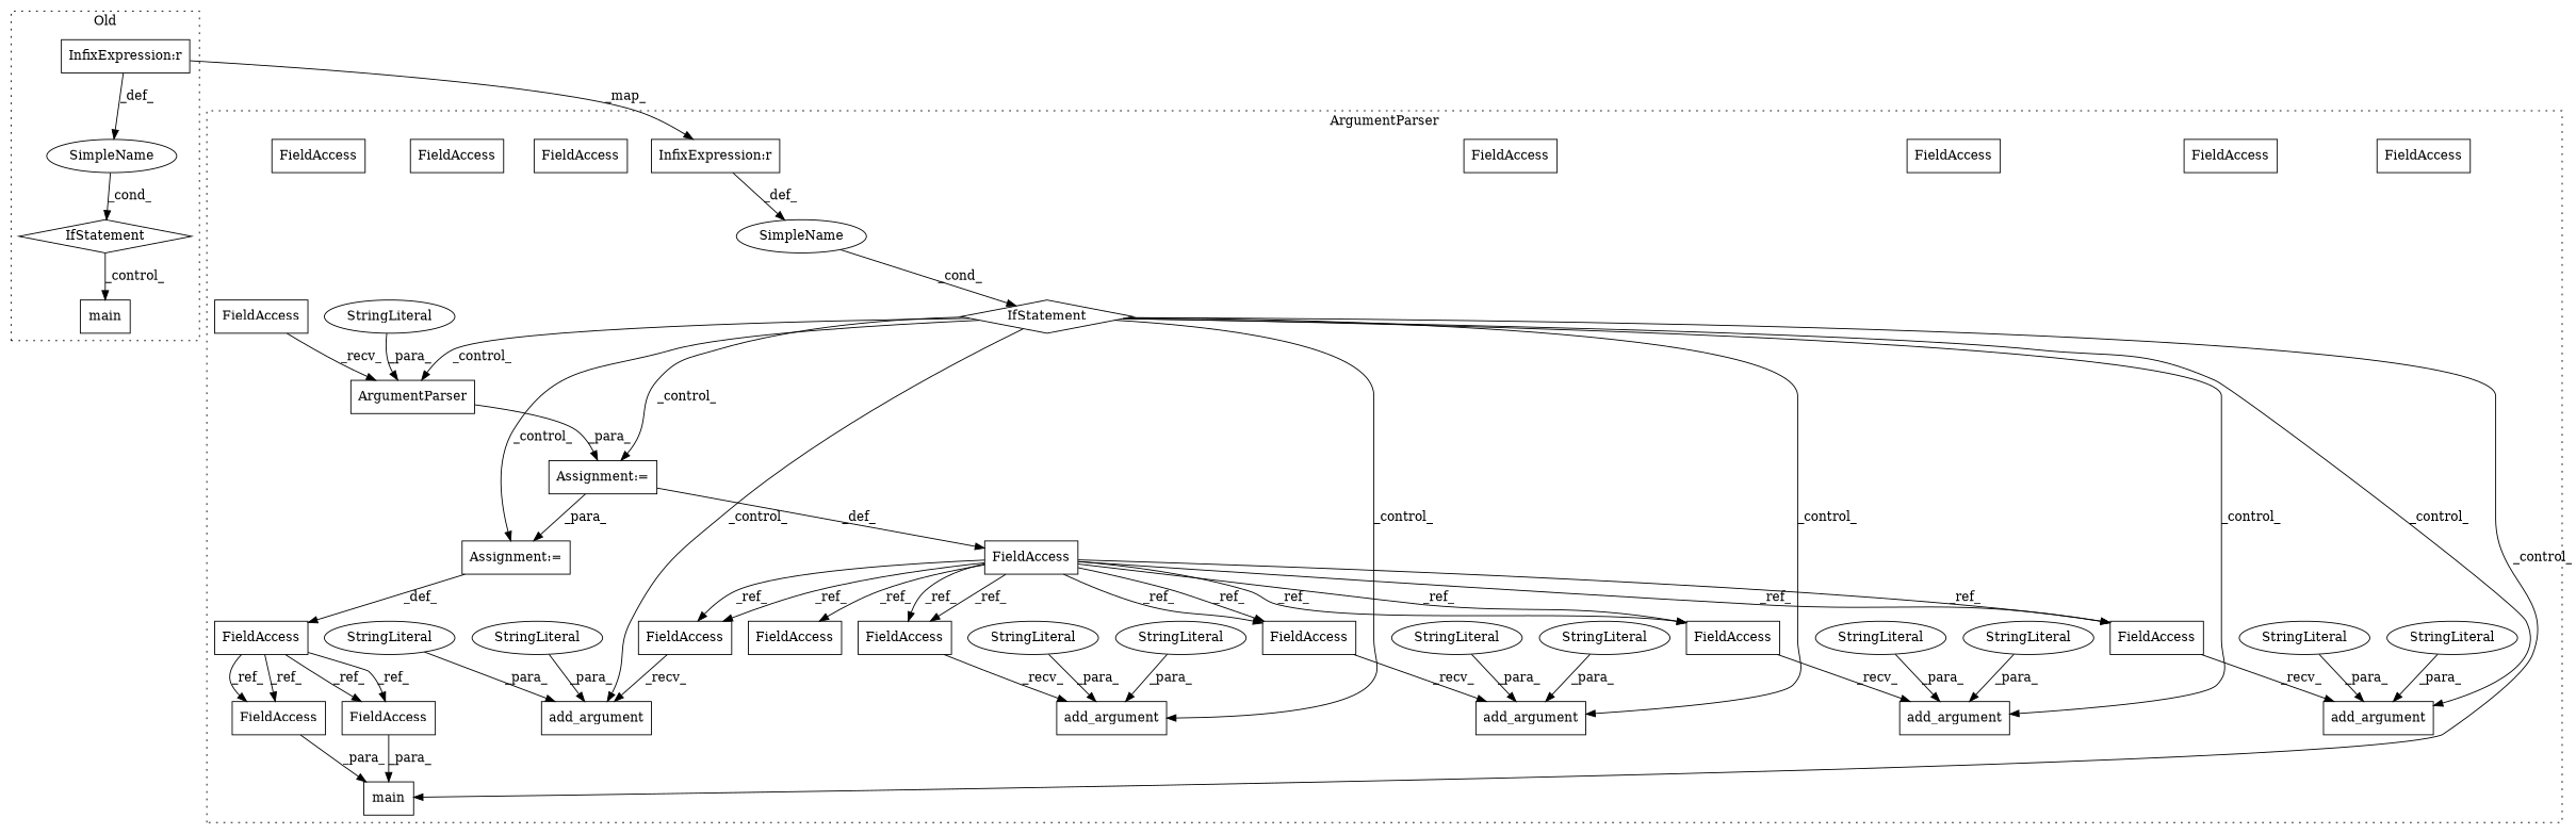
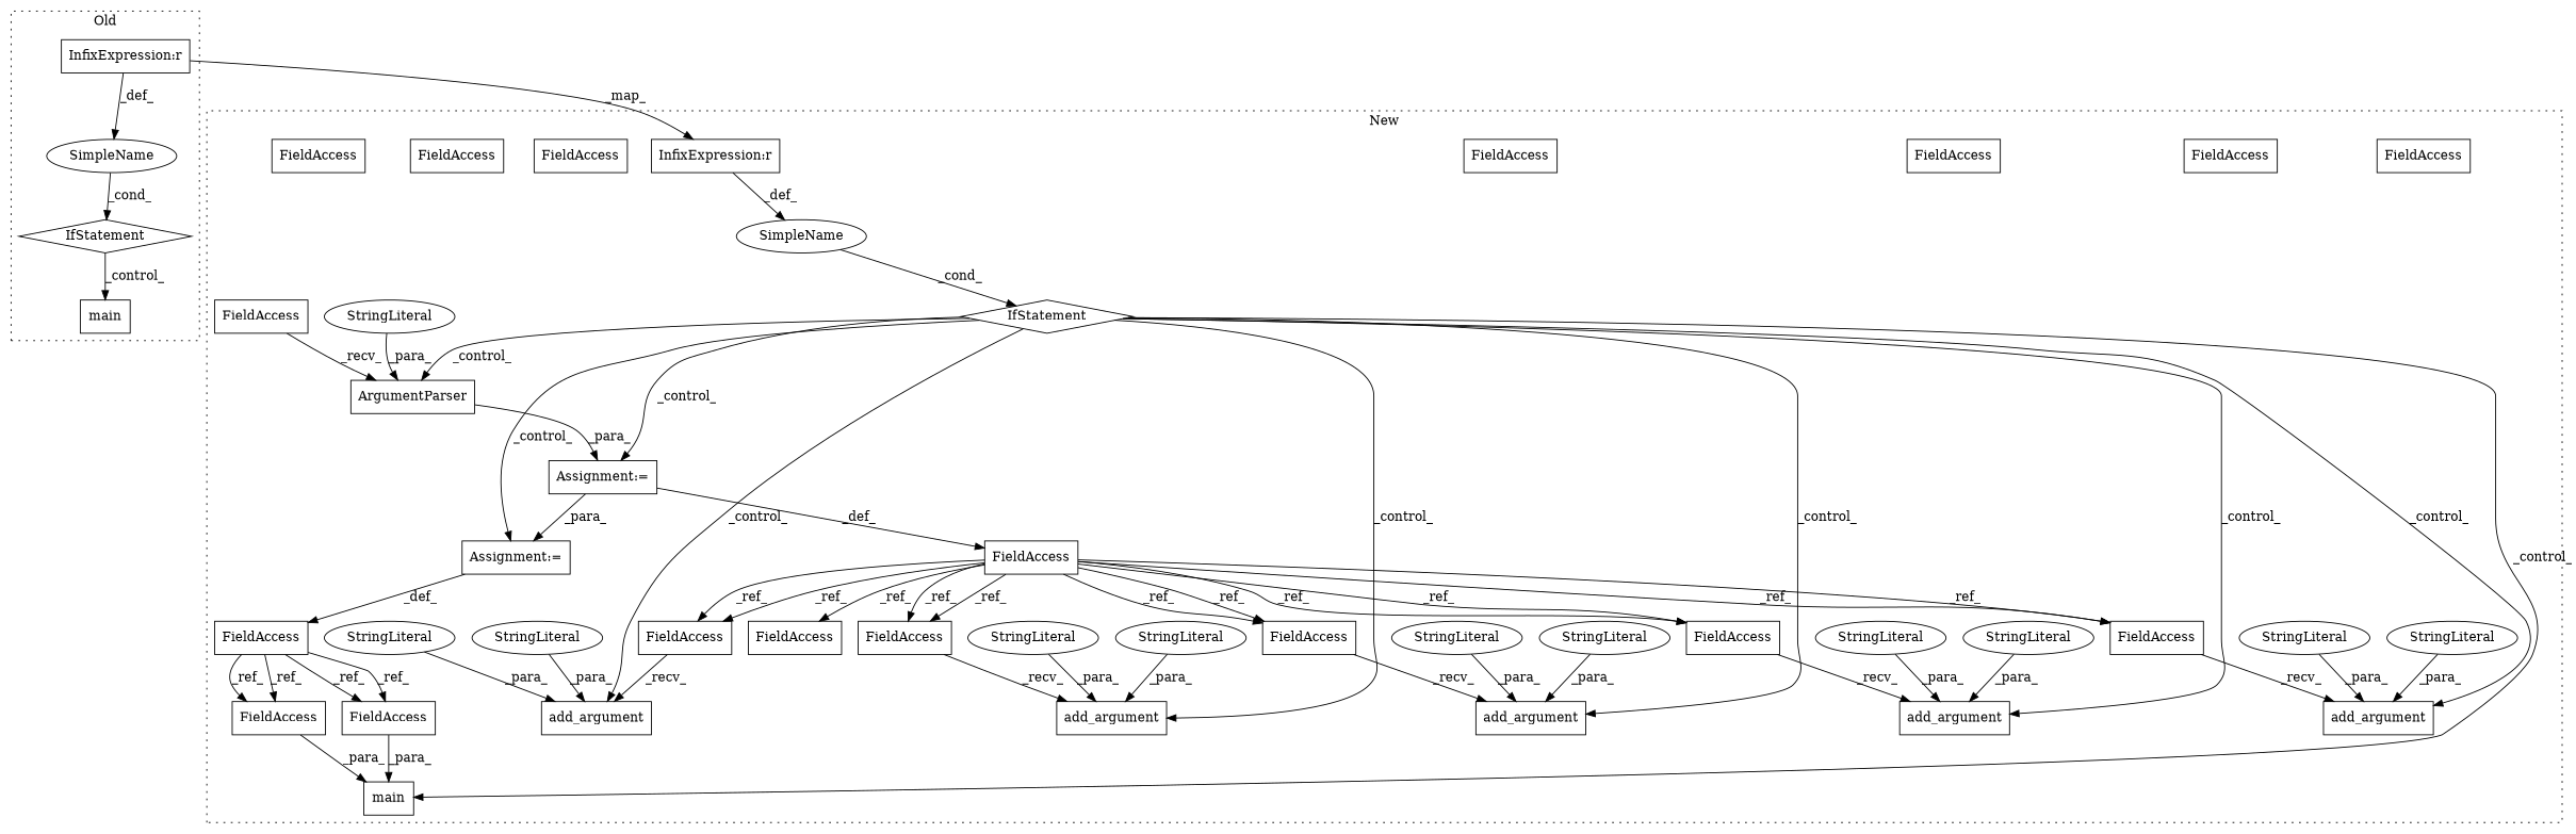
  digraph {
    node [a=22 l=6 shape=box]
    n1 [a=32 label=main s=1768]
    n2 [a=27 l=4 label="InfixExpression:r" s=1744]
    n3 [a=42 label=SimpleName shape=ellipse l=""]
    n4 [a=25 l="4,2" label=IfStatement s="1732,1758" shape=diamond]
    n5 [a=32 l="13,1" label=add_argument s="1856,1906"]
    n6 [label=FieldAccess s=1465]
    n7 [label=FieldAccess s=1849]
    n8 [a=45 l=21 label=StringLiteral s=1885 shape=ellipse]
    n9 [a=45 l=15 label=StringLiteral s=1869 shape=ellipse]
    n10 [a=32 l="15,1" label=ArgumentParser s="1481,1591"]
    n11 [label=FieldAccess s=1600]
    n12 [a=7 l=1 label="Assignment:=" s=1471]
    n13 [l=4 label=FieldAccess s=2070]
    n14 [l=4 label=FieldAccess s=2196]
    n15 [a=7 l=1 label="Assignment:=" s=2074]
    n16 [label=FieldAccess s=1982]
    n17 [a=32 l="13,1" label=add_argument s="1607,1657"]
    n18 [a=45 l=13 label=StringLiteral s=1620 shape=ellipse]
    n19 [l=4 label=FieldAccess s=2206]
    n20 [a=45 l=23 label=StringLiteral s=1634 shape=ellipse]
    n21 [a=32 l="5,1" label=main s="2128,2253"]
    n22 [l=8 label=FieldAccess s=1472]
    n23 [a=45 l=95 label=StringLiteral s=1496 shape=ellipse]
    n24 [a=32 l="13,1" label=add_argument s="1673,1730"]
    n25 [a=27 l=4 label="InfixExpression:r" s=1441]
    n26 [a=32 l="13,1" label=add_argument s="1922,1968"]
    n27 [label=FieldAccess s=1739]
    n28 [a=32 l="13,1" label=add_argument s="1746,1784"]
    n29 [label=FieldAccess s=1915]
    n30 [label=FieldAccess s=1666]
    n31 [a=25 l="4,2" label=IfStatement s="1429,1455" shape=diamond]
    n32 [a=42 label=SimpleName shape=ellipse l=""]
    n33 [a=45 l=12 label=StringLiteral s=1686 shape=ellipse]
    n34 [a=45 l=31 label=StringLiteral s=1699 shape=ellipse]
    n35 [a=45 l=13 label=StringLiteral s=1935 shape=ellipse]
    n36 [a=45 l=18 label=StringLiteral s=1766 shape=ellipse]
    n37 [a=45 l=19 label=StringLiteral s=1949 shape=ellipse]
    n38 [a=45 label=StringLiteral s=1759 shape=ellipse]
    n39 [l=4 label=FieldAccess s=2206]
    n40 [l=4 label=FieldAccess s=2196]
    n41 [label=FieldAccess s=1666]
    n42 [label=FieldAccess s=1600]
    n43 [label=FieldAccess s=1915]
    n44 [label=FieldAccess s=1739]
    n45 [label=FieldAccess s=1849]
    subgraph cluster_1 {
      label=Old
      style=dotted
      n1
      n2
      n3
      n4
    }
    subgraph cluster_2 {
-     label=ArgumentParser
+     label=New
      style=dotted
      n5
      n6
      n7
      n8
      n9
      n10
      n11
      n12
      n13
      n14
      n15
      n16
      n17
      n18
      n19
      n20
      n21
      n22
      n23
      n24
      n25
      n26
      n27
      n28
      n29
      n30
      n31
      n32
      n33
      n34
      n35
      n36
      n37
      n38
      n39
      n40
      n41
      n42
      n43
      n44
      n45
    }
    n2 -> n3 [label=_def_]
    n2 -> n25 [label=_map_]
    n3 -> n4 [label=_cond_]
    n4 -> n1 [label=_control_]
    n6 -> n16 [label=_ref_]
    n6 -> n41 [label=_ref_]
    n6 -> n41 [label=_ref_]
    n6 -> n42 [label=_ref_]
    n6 -> n42 [label=_ref_]
    n6 -> n43 [label=_ref_]
    n6 -> n43 [label=_ref_]
    n6 -> n44 [label=_ref_]
    n6 -> n44 [label=_ref_]
    n6 -> n45 [label=_ref_]
    n6 -> n45 [label=_ref_]
    n8 -> n5 [label=_para_]
    n9 -> n5 [label=_para_]
    n10 -> n12 [label=_para_]
    n12 -> n6 [label=_def_]
    n12 -> n15 [label=_para_]
    n13 -> n39 [label=_ref_]
    n13 -> n39 [label=_ref_]
    n13 -> n40 [label=_ref_]
    n13 -> n40 [label=_ref_]
    n15 -> n13 [label=_def_]
    n18 -> n17 [label=_para_]
    n20 -> n17 [label=_para_]
    n22 -> n10 [label=_recv_]
    n23 -> n10 [label=_para_]
    n25 -> n32 [label=_def_]
    n31 -> n5 [label=_control_]
    n31 -> n10 [label=_control_]
    n31 -> n12 [label=_control_]
    n31 -> n15 [label=_control_]
    n31 -> n17 [label=_control_]
    n31 -> n21 [label=_control_]
    n31 -> n24 [label=_control_]
    n31 -> n26 [label=_control_]
    n31 -> n28 [label=_control_]
    n32 -> n31 [label=_cond_]
    n33 -> n24 [label=_para_]
    n34 -> n24 [label=_para_]
    n35 -> n26 [label=_para_]
    n36 -> n28 [label=_para_]
    n37 -> n26 [label=_para_]
    n38 -> n28 [label=_para_]
    n39 -> n21 [label=_para_]
    n40 -> n21 [label=_para_]
    n41 -> n24 [label=_recv_]
    n42 -> n17 [label=_recv_]
    n43 -> n26 [label=_recv_]
    n44 -> n28 [label=_recv_]
    n45 -> n5 [label=_recv_]
  }
